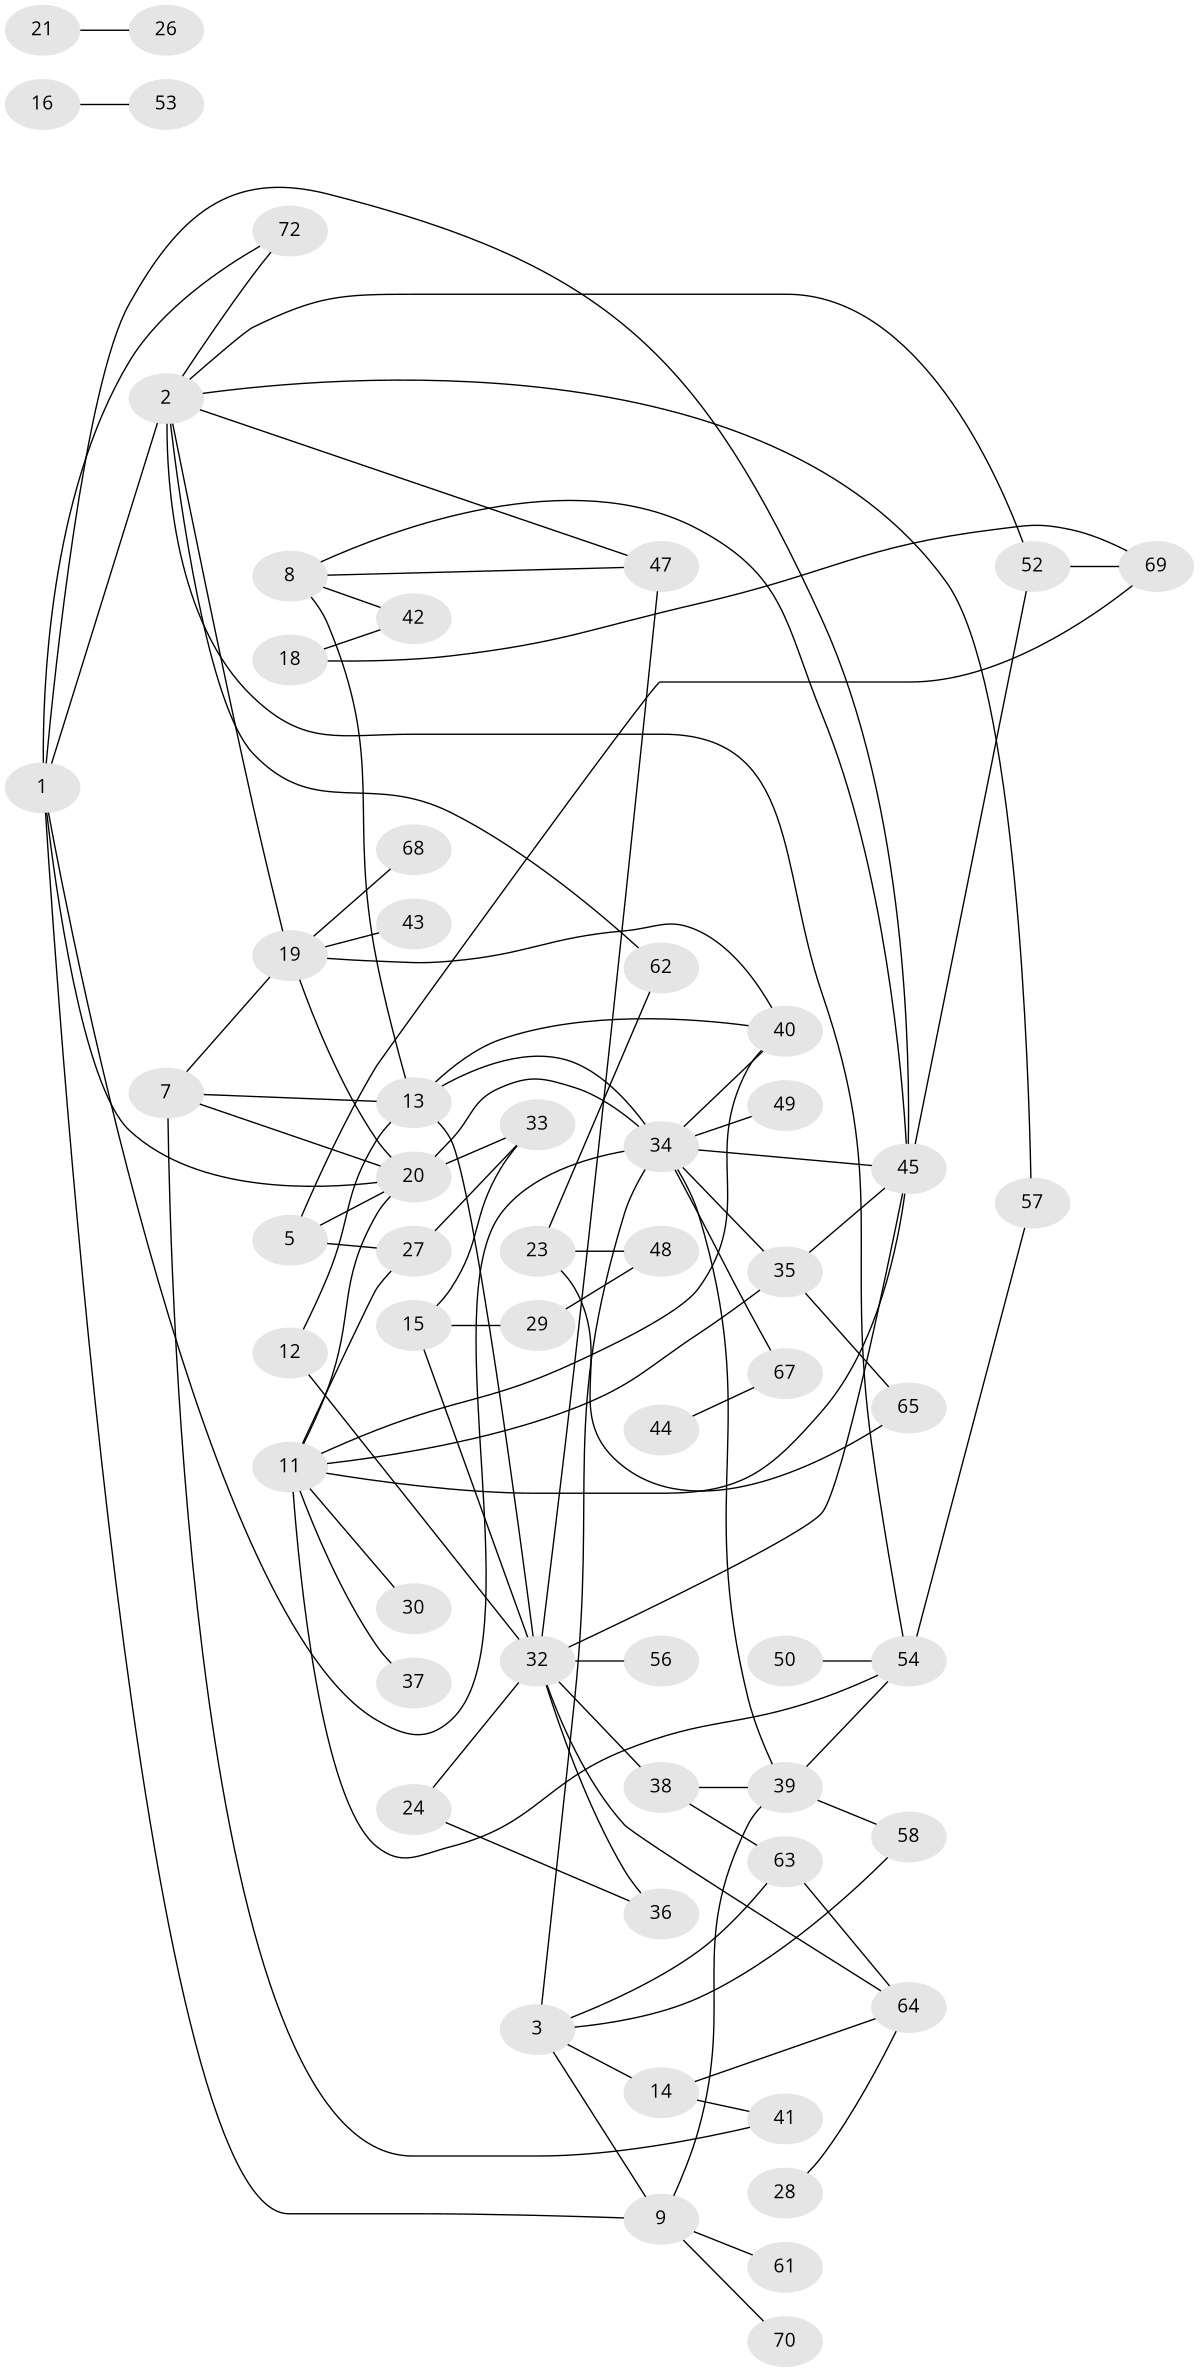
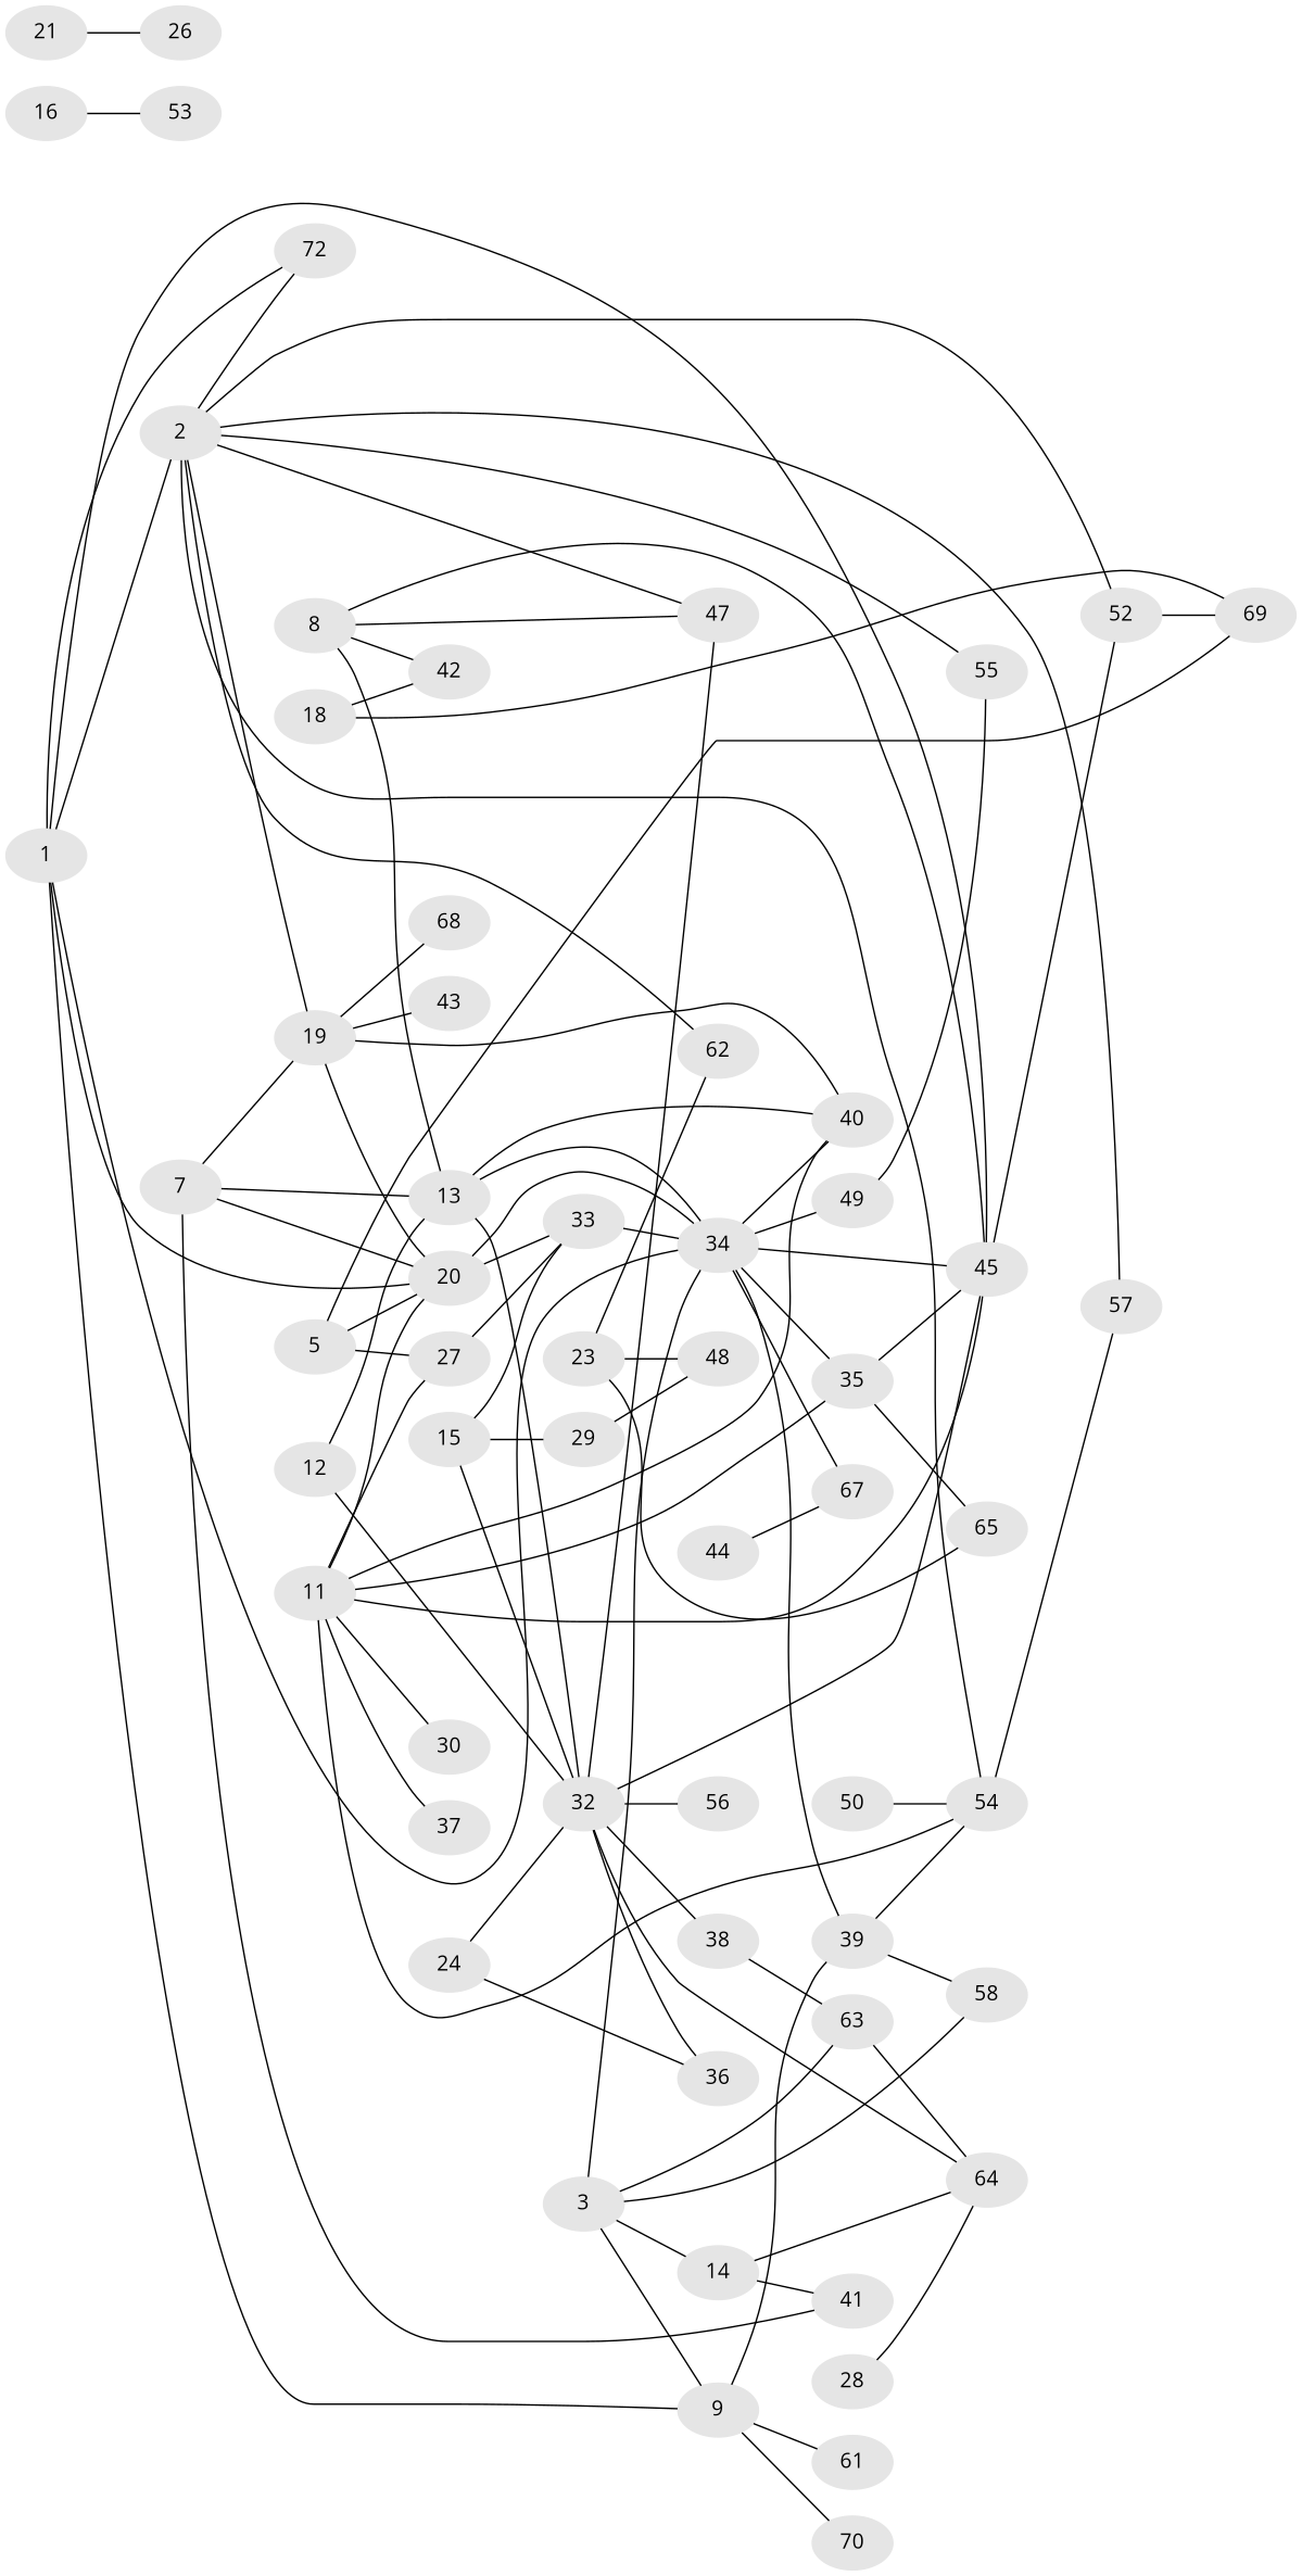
  graph {
    fontname="Open Sans"
    rankdir=LR
    node [color=gray90 fontname="Open Sans" style=filled]
    edge [fontname="Open Sans" weight=1.0]
    1
    2
    9
    20
    34
    45
    72
    19
    47
    52
    54
+   55
    57
    62
    39
    61
    70
    33
    40
    35
    49
    67
    43
    68
    69
    3
    14
    58
    63
    41
    64
    5
    27
    7
    13
    32
    8
    42
    50
    11
    30
    37
    12
    36
    38
    56
    15
    29
    48
    16
    53
    18
    21
    26
    23
    65
    24
    28
    44
    1 -- 2
    1 -- 9
    1 -- 20
    1 -- 34
    1 -- 45
    1 -- 72
    2 -- 72 [weight=2.0]
    2 -- 19
    2 -- 47
    2 -- 52 [weight=2.0]
    2 -- 54
+   2 -- 55
    2 -- 57
    2 -- 62
    9 -- 39
    9 -- 61
    9 -- 70
    20 -- 34
    20 -- 33
    34 -- 45
    34 -- 39
    34 -- 40
    34 -- 35
    34 -- 49
    34 -- 67
    45 -- 52
    19 -- 20
    19 -- 40
    19 -- 43
    19 -- 68
    52 -- 69
    54 -- 57
    39 -- 54
    39 -- 58
+   33 -- 34 [weight=2.0]
    35 -- 45
    35 -- 65
+   49 -- 55
    3 -- 9
    3 -- 34
    3 -- 14
    3 -- 58
    3 -- 63
    14 -- 41
    14 -- 64
    63 -- 64
    5 -- 20
    5 -- 69
    5 -- 27
    27 -- 33
    7 -- 20
    7 -- 19
    7 -- 41
    7 -- 13
    13 -- 34
    13 -- 40
    13 -- 32
    32 -- 45
    32 -- 47
    32 -- 64
    32 -- 36
    32 -- 38 [weight=2.0]
    32 -- 56
    8 -- 45
    8 -- 47
    8 -- 13
    8 -- 42
    50 -- 54
    11 -- 20
    11 -- 45
    11 -- 54
    11 -- 40
    11 -- 35
    11 -- 27
    11 -- 30
    11 -- 37
    12 -- 13
    12 -- 32
-   38 -- 39
    38 -- 63
    15 -- 33
    15 -- 32
    15 -- 29
    29 -- 48
    16 -- 53
    18 -- 69
    18 -- 42
    21 -- 26
    23 -- 62
    23 -- 48
    23 -- 65
    24 -- 32
    24 -- 36
    28 -- 64
    44 -- 67
  }
